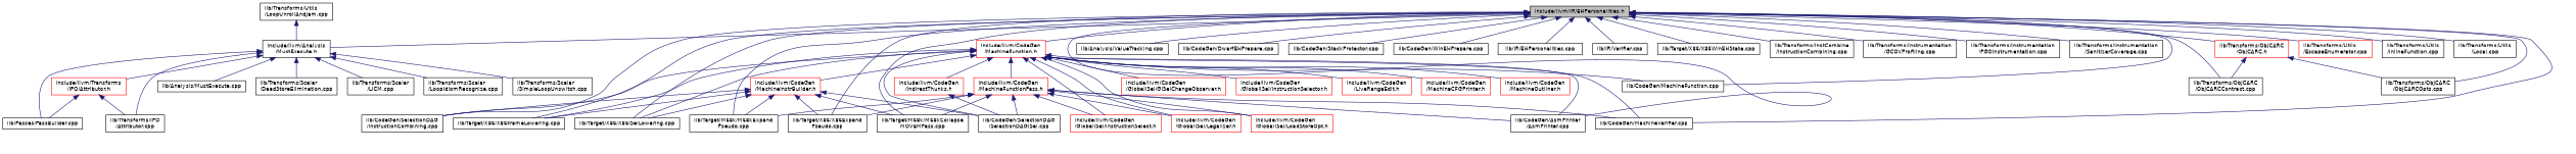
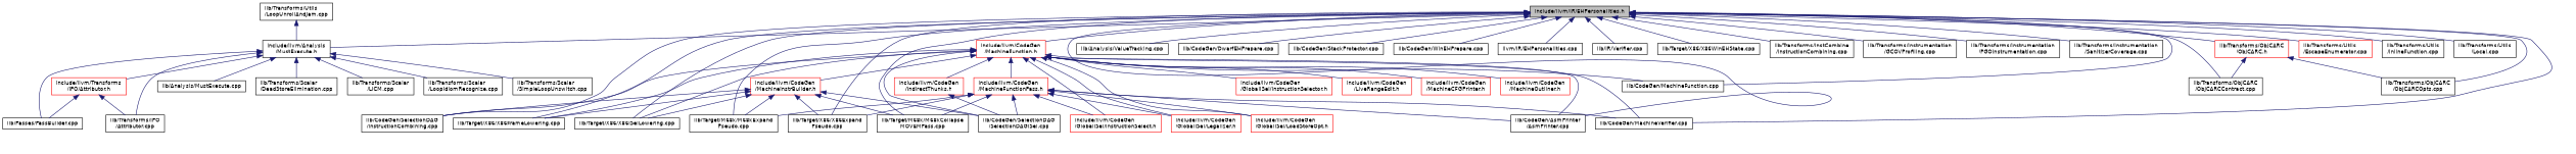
  digraph {
    node [color=black fontname=Helvetica fontsize=10 shape=record]
    edge [color=midnightblue dir=back fontname=Helvetica fontsize=10 labelfontname=Helvetica labelfontsize=10 style=solid]
    n1 [fillcolor=grey75 fontcolor=black height=0.2 label="include/llvm/IR/EHPersonalities.h" style=filled width=0.4]
    n2 [height=0.2 label="include/llvm/Analysis\l/MustExecute.h" width=0.4]
    n3 [color=red height=0.2 label="include/llvm/CodeGen\l/MachineFunction.h" width=0.4]
    n4 [height=0.2 label="lib/CodeGen/AsmPrinter\l/AsmPrinter.cpp" width=0.4]
    n5 [height=0.2 label="lib/CodeGen/MachineVerifier.cpp" width=0.4]
    n6 [height=0.2 label="lib/Target/M68k/M68kCollapse\lMOVEMPass.cpp" width=0.4]
    n7 [height=0.2 label="lib/Target/M68k/M68kExpand\lPseudo.cpp" width=0.4]
    n8 [height=0.2 label="lib/Target/X86/X86Expand\lPseudo.cpp" width=0.4]
    n9 [height=0.2 label="lib/CodeGen/SelectionDAG\l/InstructionCombining.cpp" width=0.4]
    n10 [height=0.2 label="lib/Target/X86/X86FrameLowering.cpp" width=0.4]
    n11 [height=0.2 label="lib/Target/X86/X86ISelLowering.cpp" width=0.4]
    n12 [height=0.2 label="lib/CodeGen/MachineFunction.cpp" width=0.4]
    n13 [height=0.2 label="lib/Analysis/ValueTracking.cpp" width=0.4]
    n14 [height=0.2 label="lib/CodeGen/DwarfEHPrepare.cpp" width=0.4]
    n15 [height=0.2 label="lib/CodeGen/StackProtector.cpp" width=0.4]
    n16 [height=0.2 label="lib/CodeGen/WinEHPrepare.cpp" width=0.4]
-   n17 [height=0.2 label="lib/IR/EHPersonalities.cpp" width=0.4]
+   n17 [height=0.2 label="llvm/IR/EHPersonalities.cpp" width=0.4]
    n18 [height=0.2 label="lib/IR/Verifier.cpp" width=0.4]
    n19 [height=0.2 label="lib/Target/X86/X86WinEHState.cpp" width=0.4]
    n20 [height=0.2 label="lib/Transforms/InstCombine\l/InstructionCombining.cpp" width=0.4]
    n21 [height=0.2 label="lib/Transforms/Instrumentation\l/GCOVProfiling.cpp" width=0.4]
    n22 [height=0.2 label="lib/Transforms/Instrumentation\l/PGOInstrumentation.cpp" width=0.4]
    n23 [height=0.2 label="lib/Transforms/Instrumentation\l/SanitizerCoverage.cpp" width=0.4]
    n24 [color=red height=0.2 label="lib/Transforms/ObjCARC\l/ObjCARC.h" width=0.4]
    n25 [height=0.2 label="lib/Transforms/ObjCARC\l/ObjCARCContract.cpp" width=0.4]
    n26 [height=0.2 label="lib/Transforms/ObjCARC\l/ObjCARCOpts.cpp" width=0.4]
    n27 [color=red height=0.2 label="lib/Transforms/Utils\l/EscapeEnumerator.cpp" width=0.4]
    n28 [height=0.2 label="lib/Transforms/Utils\l/InlineFunction.cpp" width=0.4]
    n29 [height=0.2 label="lib/Transforms/Utils\l/Local.cpp" width=0.4]
    n30 [color=red height=0.2 label="include/llvm/Transforms\l/IPO/Attributor.h" width=0.4]
    n31 [height=0.2 label="lib/Passes/PassBuilder.cpp" width=0.4]
    n32 [height=0.2 label="lib/Transforms/IPO\l/Attributor.cpp" width=0.4]
    n33 [height=0.2 label="lib/Analysis/MustExecute.cpp" width=0.4]
    n34 [height=0.2 label="lib/Transforms/Scalar\l/DeadStoreElimination.cpp" width=0.4]
    n35 [height=0.2 label="lib/Transforms/Scalar\l/LICM.cpp" width=0.4]
    n36 [height=0.2 label="lib/Transforms/Scalar\l/LoopIdiomRecognize.cpp" width=0.4]
    n37 [height=0.2 label="lib/Transforms/Scalar\l/SimpleLoopUnswitch.cpp" width=0.4]
    n38 [height=0.2 label="lib/CodeGen/SelectionDAG\l/SelectionDAGISel.cpp" width=0.4]
-   n39 [color=red height=0.2 label="include/llvm/CodeGen\l/GlobalISel/GISelChangeObserver.h" width=0.4]
    n40 [color=red height=0.2 label="include/llvm/CodeGen\l/GlobalISel/InstructionSelect.h" width=0.4]
    n41 [color=red height=0.2 label="include/llvm/CodeGen\l/GlobalISel/InstructionSelector.h" width=0.4]
    n42 [color=red height=0.2 label="include/llvm/CodeGen\l/GlobalISel/Legalizer.h" width=0.4]
    n43 [color=red height=0.2 label="include/llvm/CodeGen\l/GlobalISel/LoadStoreOpt.h" width=0.4]
    n44 [color=red height=0.2 label="include/llvm/CodeGen\l/IndirectThunks.h" width=0.4]
    n45 [color=red height=0.2 label="include/llvm/CodeGen\l/LiveRangeEdit.h" width=0.4]
    n46 [color=red height=0.2 label="include/llvm/CodeGen\l/MachineCFGPrinter.h" width=0.4]
    n47 [color=red height=0.2 label="include/llvm/CodeGen\l/MachineFunctionPass.h" width=0.4]
    n48 [color=red height=0.2 label="include/llvm/CodeGen\l/MachineInstrBuilder.h" width=0.4]
    n49 [color=red height=0.2 label="include/llvm/CodeGen\l/MachineOutliner.h" width=0.4]
    n50 [height=0.2 label="lib/Transforms/Utils\l/LoopUnrollAndJam.cpp" width=0.4]
    n1 -> n2
    n1 -> n3
    n1 -> n4
    n1 -> n5
    n1 -> n6
    n1 -> n7
    n1 -> n8
    n1 -> n9
    n1 -> n10
    n1 -> n11
    n1 -> n12
    n1 -> n13
    n1 -> n14
    n1 -> n15
    n1 -> n16
    n1 -> n17
    n1 -> n18
    n1 -> n19
    n1 -> n20
    n1 -> n21
    n1 -> n22
    n1 -> n23
    n1 -> n24
    n1 -> n25
    n1 -> n26
    n1 -> n27
    n1 -> n28
    n1 -> n29
    n2 -> n30
    n2 -> n31
    n2 -> n32
    n2 -> n33
    n2 -> n34
    n2 -> n35
    n2 -> n36
    n2 -> n37
    n3 -> n4
    n3 -> n5
    n3 -> n9
    n3 -> n10
    n3 -> n11
    n3 -> n12
    n3 -> n38
-   n3 -> n39
    n3 -> n40
    n3 -> n41
    n3 -> n42
    n3 -> n43
    n3 -> n44
    n3 -> n45
    n3 -> n46
    n3 -> n47
    n3 -> n48
    n3 -> n49
    n24 -> n25
    n24 -> n26
    n30 -> n31
    n30 -> n32
    n44 -> n38
    n47 -> n4
    n47 -> n5
    n47 -> n6
    n47 -> n7
    n47 -> n8
    n47 -> n38
    n47 -> n40
    n47 -> n42
    n47 -> n43
    n48 -> n6
    n48 -> n7
    n48 -> n8
    n48 -> n9
    n48 -> n10
    n48 -> n11
    n48 -> n38
    n50 -> n2
  }
